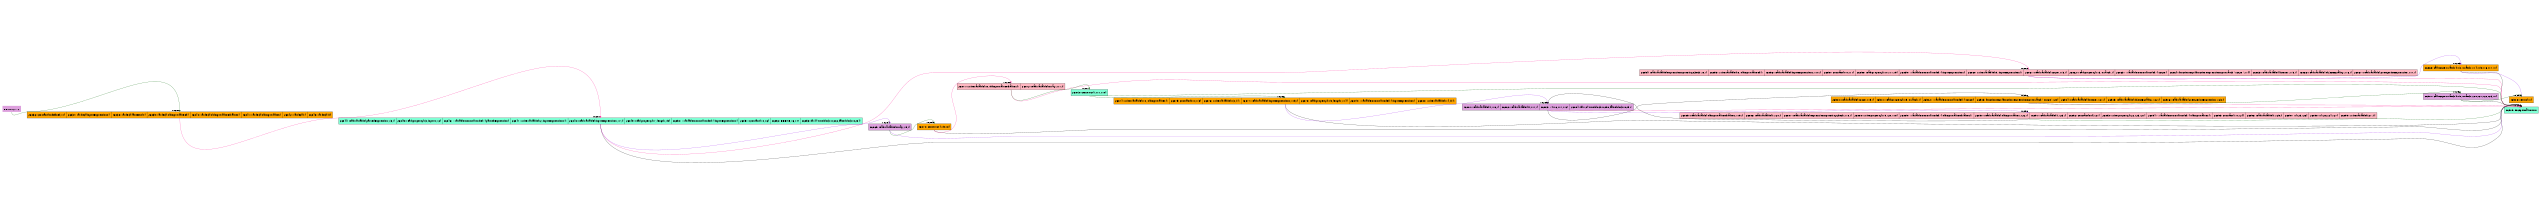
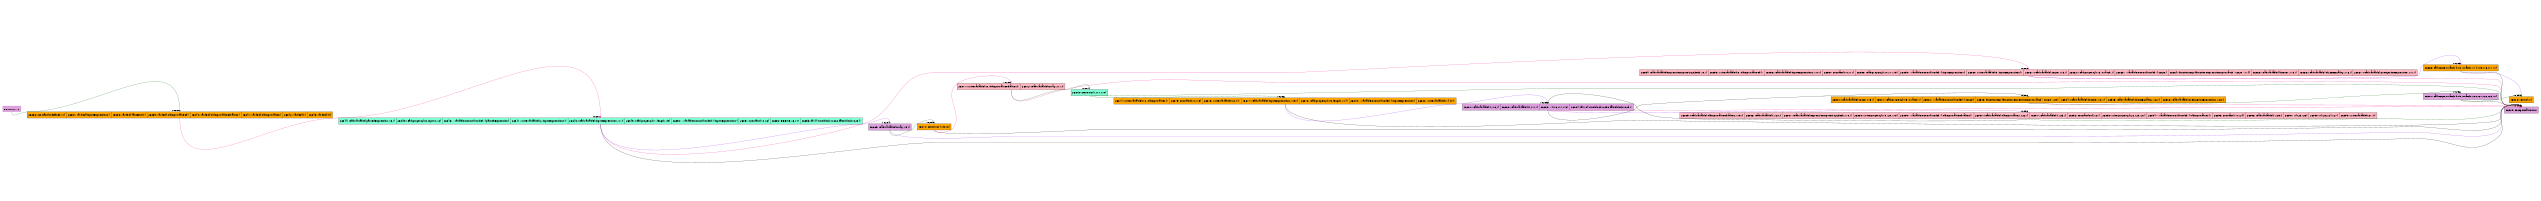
  digraph {
    rankdir=LR
    node [fillcolor=orange shape=record style=filled]
    edge [color=darkgreen headport=n tailport=s]
    BB_entry772 [fillcolor=plum shape=none]
    n2 [label="{26836: constant[undefined,v1]|26837: vardecl['inputExpressions']|26838: vardecl['lastResult']|26839: vardecl['oldInputValueOf']|26840: vardecl['oldInputValueOfValues']|26841: vardecl['oldInputValues']|26842: vardecl['i']|26843: vardecl['ii']}"]
    n3 [fillcolor=aquamarine label="{26844: read-variable['parsedExpression',v3,-]|26845: read-property[v3,'inputs',v2]|26846: \<variable-non-null-undef\>['parsedExpression']|26847: write-variable[v2,'inputExpressions']*|26848: read-variable['inputExpressions',v7,-]|26849: read-property[v7,'length',v5]|26850: \<variable-non-null-undef\>['inputExpressions']|26851: constant[1.0,v6]|26852: ===[v5,v6,v4]|26853: if[v4](true-block:10282,false-block:10284)}"]
    n4 [fillcolor=lightpink label="{26854: read-variable['expressionInputDirtyCheck',v8,-]|26855: write-variable[v8,'oldInputValueOf']*|26856: read-variable['inputExpressions',v10,-]|26857: constant[0.0,v11]|26858: read-property[v10,v11,v9]|26859: \<variable-non-null-undef\>['inputExpressions']|26860: write-variable[v9,'inputExpressions']*|26861: read-variable['scope',v13,-]|26862: read-property[v13,'$watch',-]|26863: \<variable-non-null-undef\>['scope']|26864: function-expr[function expressionInputWatch ( scope ),v14]|26865: read-variable['listener',v15,-]|26866: read-variable['objectEquality',v16,-]|26867: read-variable['prettyPrintExpression',v17,-]}"]
    n5 [fillcolor=plum label="{26869: read-variable['Array',v9,-]}"]
-   n6 [fillcolor=aquamarine label="{26909: exceptional-return}"]
+   n6 [fillcolor=plum label="{26909: exceptional-return}"]
    n7 [label="{26868: call-scope.$watch [v13,'$watch',v14,v15,v16,v17,v1]}"]
    n8 [label="{26870: construct [-,v9,v8]}"]
    n9 [label="{26908: return[v1]}"]
    n10 [fillcolor=lightpink label="{26871: write-variable[v8,'oldInputValueOfValues']*|26872: read-variable['Array',v11,-]}"]
    n11 [fillcolor=aquamarine label="{26873: construct [-,v11,v10]}"]
    n12 [label="{26874: write-variable[v10,'oldInputValues']*|26875: constant[0.0,v13]|26876: write-variable[v13,'i']*|26877: read-variable['inputExpressions',v15,-]|26878: read-property[v15,'length',v14]|26879: \<variable-non-null-undef\>['inputExpressions']|26880: write-variable[v14,'ii']*}"]
    n13 [fillcolor=plum label="{26881: read-variable['i',v16,-]|26882: read-variable['ii',v17,-]|26883: \<[v16,v17,v12]|26884: if[v12](true-block:10290,false-block:10291)}"]
    n14 [fillcolor=lightpink label="{26885: read-variable['oldInputValueOfValues',v19,-]|26886: read-variable['i',v20,-]|26887: read-variable['expressionInputDirtyCheck',v18,-]|26888: write-property[v19,v20,v18]|26889: \<variable-non-null-undef\>['oldInputValueOfValues']*|26890: read-variable['oldInputValues',v22,-]|26891: read-variable['i',v23,-]|26892: constant[null,v21]|26893: write-property[v22,v23,v21]|26894: \<variable-non-null-undef\>['oldInputValues']*|26895: constant[1.0,v24]|26896: read-variable['i',v25,-]|26897: +[v25,v26]|26898: +[v26,v24,v27]|26899: write-variable[v27,'i']}"]
    n15 [label="{26900: read-variable['scope',v19,-]|26901: read-property[v19,'$watch',-]|26902: \<variable-non-null-undef\>['scope']|26903: function-expr[function expressionInputsWatch ( scope ),v20]|26904: read-variable['listener',v21,-]|26905: read-variable['objectEquality',v22,-]|26906: read-variable['prettyPrintExpression',v23,-]}"]
    n16 [fillcolor=plum label="{26907: call-scope.$watch [v19,'$watch',v20,v21,v22,v23,v1]}"]
    BB_entry772 -> n2 [headlabel="    10280"]
    n2 -> n3 [color=deeppink headlabel="      10281"]
    n3 -> n4 [color=deeppink headlabel="      10282"]
    n3 -> n5 [color=purple headlabel="      10284"]
    n3 -> n6 [color=black headlabel="      10294"]
    n4 -> n6 [color=deeppink]
    n4 -> n7 [color=purple headlabel="      10283"]
    n5 -> n6 [color=purple]
    n5 -> n8 [headlabel="      10285"]
    n7 -> n6 [color=black]
    n7 -> n9 [color=purple headlabel="      10293"]
    n8 -> n6 [color=black]
    n8 -> n10 [color=deeppink headlabel="      10286"]
    n10 -> n6 [color=deeppink]
    n10 -> n11 [headlabel="      10287"]
    n11 -> n6
    n11 -> n12 [headlabel="      10288"]
    n12 -> n6 [color=black]
    n12 -> n13 [color=purple headlabel="      10289"]
    n13 -> n6 [color=deeppink]
    n13 -> n14 [color=purple headlabel="      10290"]
    n13 -> n15 [color=black headlabel="      10291"]
    n14 -> n6
    n14 -> n13 [color=black]
    n15 -> n6 [color=deeppink]
    n15 -> n16 [headlabel="      10292"]
    n16 -> n6 [color=black]
    n16 -> n9
  }
